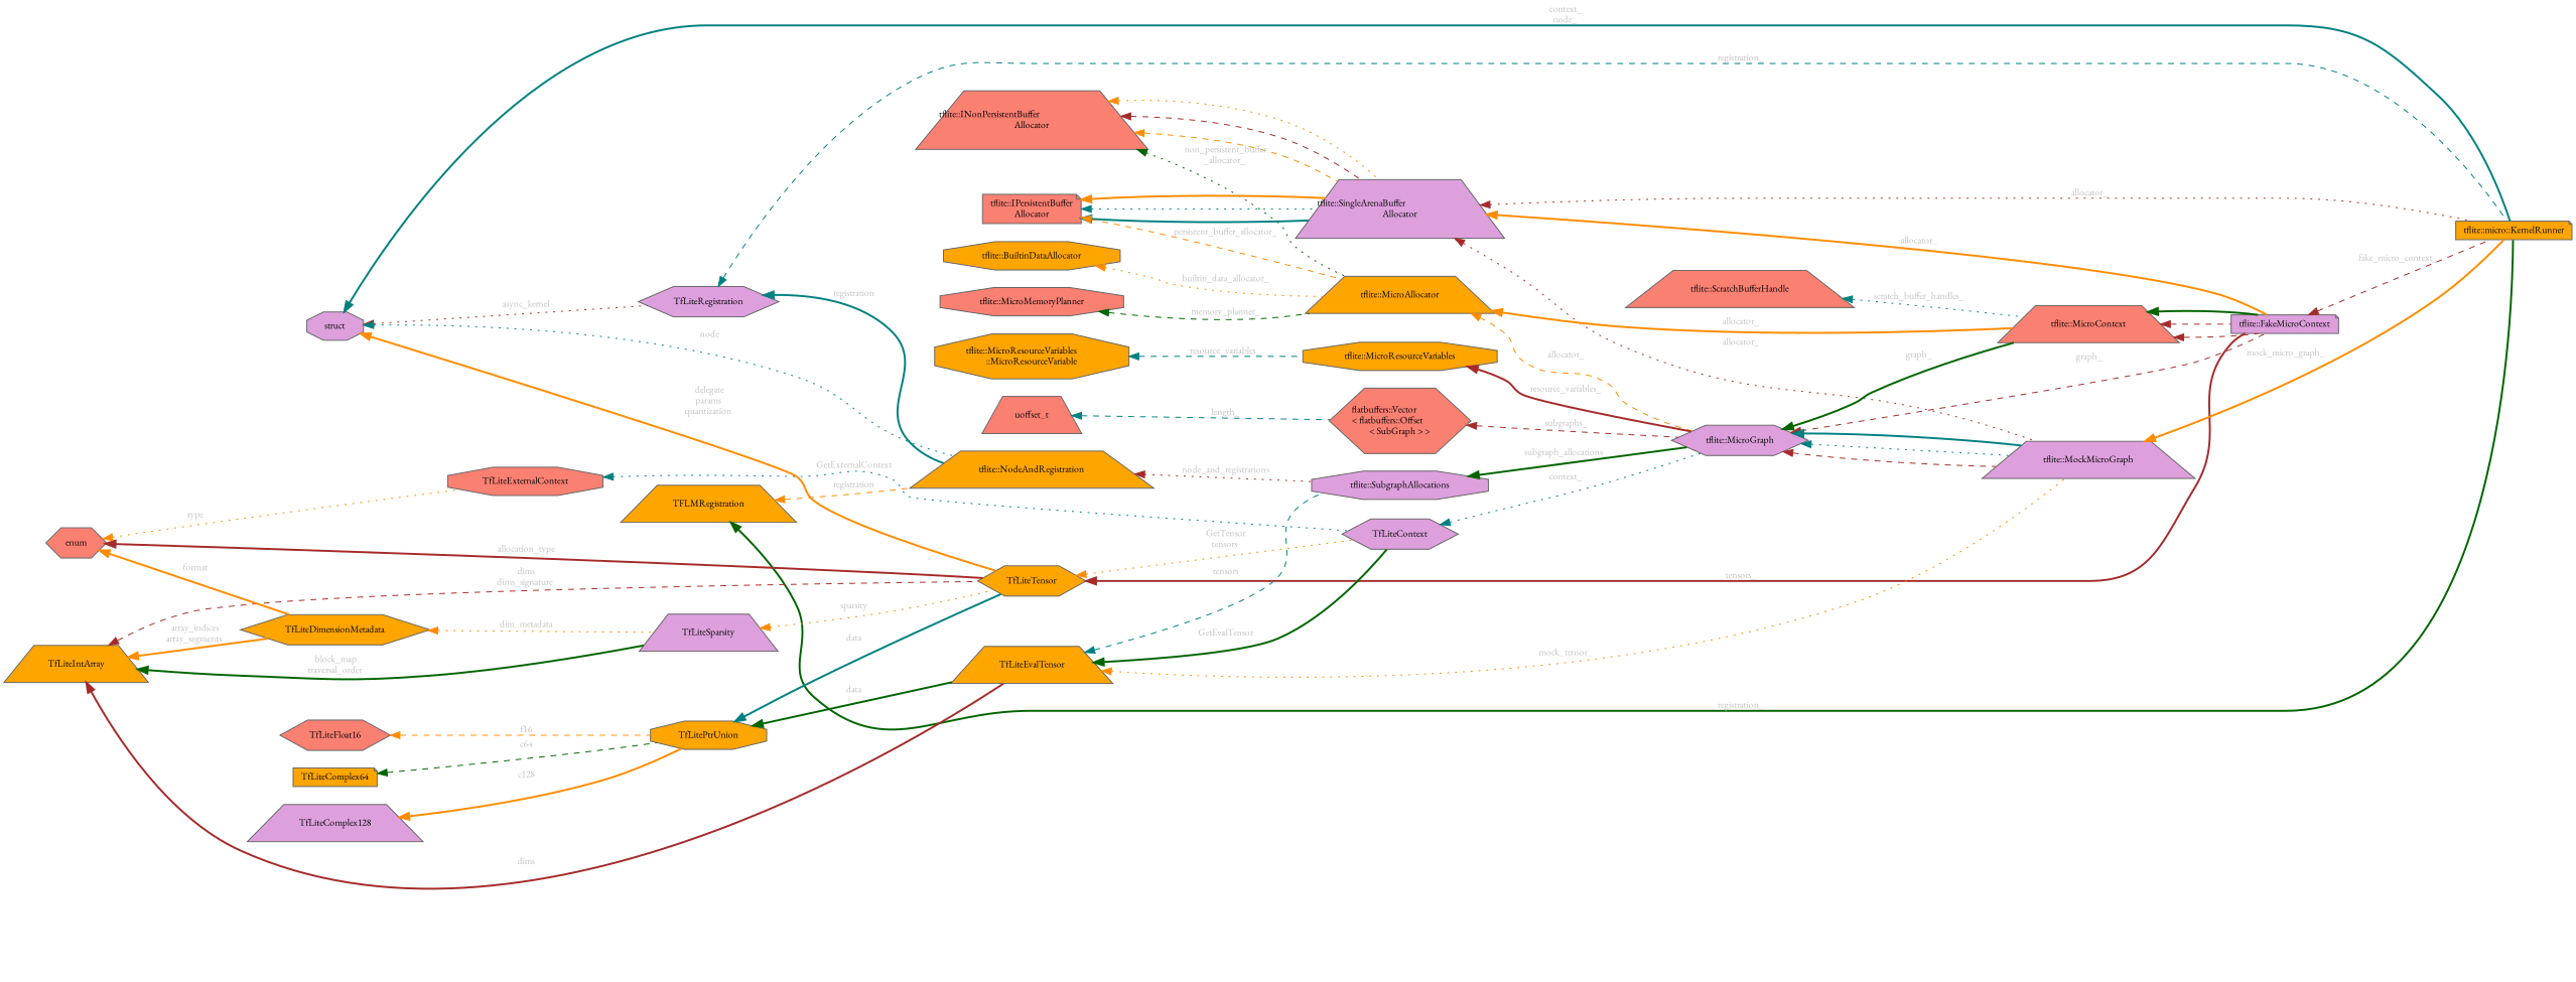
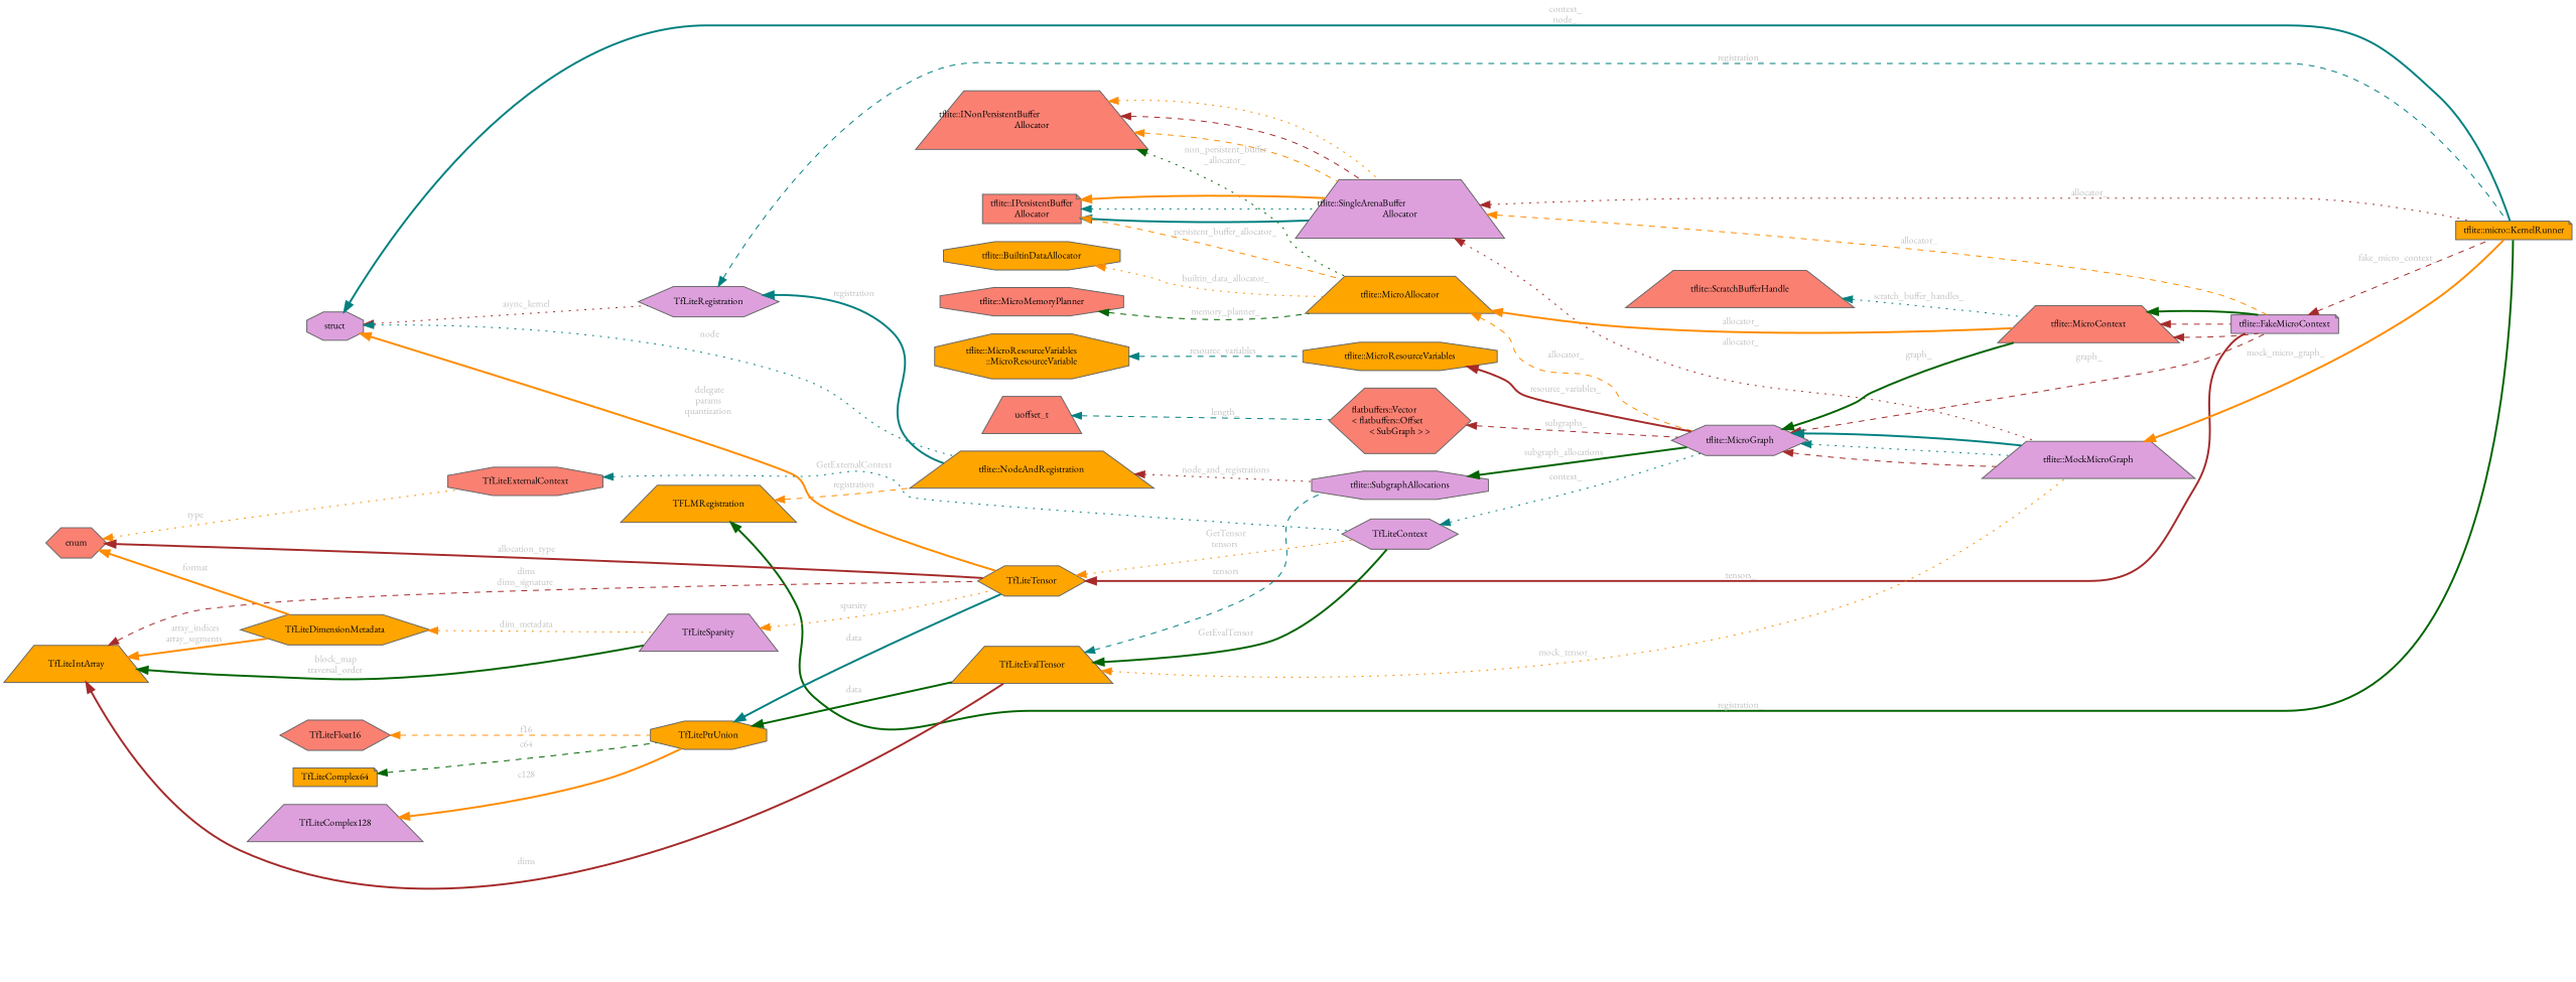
  digraph {
    fontname="EB Garamond"
    rankdir=LR
    node [color=gray40 fillcolor=orange fontname="EB Garamond" fontsize=10 shape=trapezium style=filled]
    edge [color=darkorange dir=back fontcolor=grey fontname="EB Garamond" fontsize=10 labelfontname=Helvetica labelfontsize=10 style=bold]
    n1 [fontcolor=black height=0.2 label="tflite::micro::KernelRunner" shape=note width=0.4]
    n2 [fillcolor=plum height=0.2 label=struct shape=octagon width=0.4]
    n3 [fillcolor=plum height=0.2 label=TfLiteRegistration shape=hexagon width=0.4]
    n4 [height=0.2 label=TfLiteTensor shape=hexagon width=0.4]
    n5 [height=0.2 label="tflite::NodeAndRegistration" width=0.4]
    n6 [fillcolor=plum height=0.2 label="tflite::FakeMicroContext" shape=note width=0.4]
    n7 [fillcolor=plum height=0.2 label=TfLiteContext shape=hexagon width=0.4]
    n8 [fillcolor=plum height=0.2 label="tflite::SubgraphAllocations" shape=octagon width=0.4]
    n9 [height=0.2 label=TFLMRegistration width=0.4]
    n10 [fillcolor=plum height=0.2 label="tflite::SingleArenaBuffer\lAllocator" width=0.4]
    n11 [fillcolor=plum height=0.2 label="tflite::MockMicroGraph" width=0.4]
    n12 [fillcolor=salmon height=0.2 label="tflite::INonPersistentBuffer\lAllocator" width=0.4]
    n13 [height=0.2 label="tflite::MicroAllocator" width=0.4]
    n14 [fillcolor=plum height=0.2 label="tflite::MicroGraph" shape=hexagon width=0.4]
    n15 [fillcolor=salmon height=0.2 label="tflite::MicroContext" width=0.4]
    n16 [fillcolor=salmon height=0.2 label="tflite::IPersistentBuffer\lAllocator" shape=note width=0.4]
    n17 [height=0.2 label=TfLitePtrUnion shape=octagon width=0.4]
    n18 [height=0.2 label=TfLiteEvalTensor width=0.4]
    n19 [fillcolor=salmon height=0.2 label=TfLiteFloat16 shape=hexagon width=0.4]
    n20 [height=0.2 label=TfLiteComplex64 shape=note width=0.4]
    n21 [fillcolor=plum height=0.2 label=TfLiteComplex128 width=0.4]
    n22 [height=0.2 label=TfLiteIntArray width=0.4]
    n23 [fillcolor=plum height=0.2 label=TfLiteSparsity width=0.4]
    n24 [height=0.2 label=TfLiteDimensionMetadata shape=hexagon width=0.4]
    n25 [fillcolor=salmon height=0.2 label=enum shape=hexagon width=0.4]
    n26 [fillcolor=salmon height=0.2 label=TfLiteExternalContext shape=octagon width=0.4]
    n27 [height=0.2 label="tflite::BuiltinDataAllocator" shape=octagon width=0.4]
    n28 [fillcolor=salmon height=0.2 label="tflite::MicroMemoryPlanner" shape=octagon width=0.4]
    n29 [height=0.2 label="tflite::MicroResourceVariables" shape=octagon width=0.4]
    n30 [height=0.2 label="tflite::MicroResourceVariables\l::MicroResourceVariable" shape=octagon width=0.4]
    n31 [fillcolor=salmon height=0.2 label="flatbuffers::Vector\l\< flatbuffers::Offset\l\< SubGraph \> \>" shape=hexagon width=0.4]
    n32 [fillcolor=salmon height=0.2 label=uoffset_t width=0.4]
    n33 [fillcolor=salmon height=0.2 label="tflite::ScratchBufferHandle" width=0.4]
    n2 -> n1 [color=teal label=" context_\nnode_"]
    n2 -> n3 [color=brown label=" async_kernel" style=dotted]
    n2 -> n4 [label=" delegate\nparams\nquantization"]
    n2 -> n5 [color=teal label=" node" style=dotted]
    n3 -> n1 [color=teal label=" registration_" style=dashed]
    n3 -> n5 [color=teal label=" registration"]
    n4 -> n6 [color=brown label=" tensors_"]
    n4 -> n7 [label=" GetTensor\ntensors" style=dotted]
    n5 -> n8 [color=brown label=" node_and_registrations" style=dotted]
    n6 -> n1 [color=brown label=" fake_micro_context_" style=dashed]
    n7 -> n14 [color=teal label=" context_" style=dotted]
    n8 -> n14 [color=darkgreen label=" subgraph_allocations_"]
    n9 -> n1 [color=darkgreen label=" registration_"]
    n9 -> n5 [label=" registration" style=dashed]
    n10 -> n1 [color=brown label=" allocator_" style=dotted]
-   n10 -> n6 [label=" allocator_"]
+   n10 -> n6 [label=" allocator_" style=dashed]
    n10 -> n11 [color=brown label=" allocator_" style=dotted]
    n11 -> n1 [label=" mock_micro_graph_"]
    n12 -> n10 [style=dashed fontcolor=""]
    n12 -> n10 [color=brown style=dashed fontcolor=""]
    n12 -> n10 [style=dotted fontcolor=""]
    n12 -> n13 [color=darkgreen label=" non_persistent_buffer\l_allocator_" style=dotted]
    n13 -> n14 [label=" allocator_" style=dashed]
    n13 -> n15 [label=" allocator_"]
    n14 -> n6 [color=brown label=" graph_" style=dashed]
    n14 -> n11 [color=brown style=dashed fontcolor=""]
    n14 -> n11 [color=teal style=dotted fontcolor=""]
    n14 -> n11 [color=teal fontcolor=""]
    n14 -> n15 [color=darkgreen label=" graph_"]
    n15 -> n6 [color=brown style=dashed fontcolor=""]
    n15 -> n6 [color=brown style=dashed fontcolor=""]
    n15 -> n6 [color=darkgreen fontcolor=""]
    n16 -> n10 [color=teal fontcolor=""]
    n16 -> n10 [color=teal style=dotted fontcolor=""]
    n16 -> n10 [fontcolor=""]
    n16 -> n13 [label=" persistent_buffer_allocator_" style=dashed]
    n17 -> n4 [color=teal label=" data"]
    n17 -> n18 [color=darkgreen label=" data"]
    n18 -> n7 [color=darkgreen label=" GetEvalTensor"]
    n18 -> n8 [color=teal label=" tensors" style=dashed]
    n18 -> n11 [label=" mock_tensor_" style=dotted]
    n19 -> n17 [label=" f16" style=dashed]
    n20 -> n17 [color=darkgreen label=" c64" style=dashed]
    n21 -> n17 [label=" c128"]
    n22 -> n4 [color=brown label=" dims\ndims_signature" style=dashed]
    n22 -> n18 [color=brown label=" dims"]
    n22 -> n23 [color=darkgreen label=" block_map\ntraversal_order"]
    n22 -> n24 [label=" array_indices\narray_segments"]
    n23 -> n4 [label=" sparsity" style=dotted]
    n24 -> n23 [label=" dim_metadata" style=dotted]
    n25 -> n4 [color=brown label=" allocation_type"]
    n25 -> n24 [label=" format"]
    n25 -> n26 [label=" type" style=dotted]
    n26 -> n7 [color=teal label=" GetExternalContext" style=dotted]
    n27 -> n13 [label=" builtin_data_allocator_" style=dotted]
    n28 -> n13 [color=darkgreen label=" memory_planner_" style=dashed]
    n29 -> n14 [color=brown label=" resource_variables_"]
    n30 -> n29 [color=teal label=" resource_variables_" style=dashed]
    n31 -> n14 [color=brown label=" subgraphs_" style=dashed]
    n32 -> n31 [color=teal label=" length_" style=dashed]
    n33 -> n15 [color=teal label=" scratch_buffer_handles_" style=dotted]
  }
